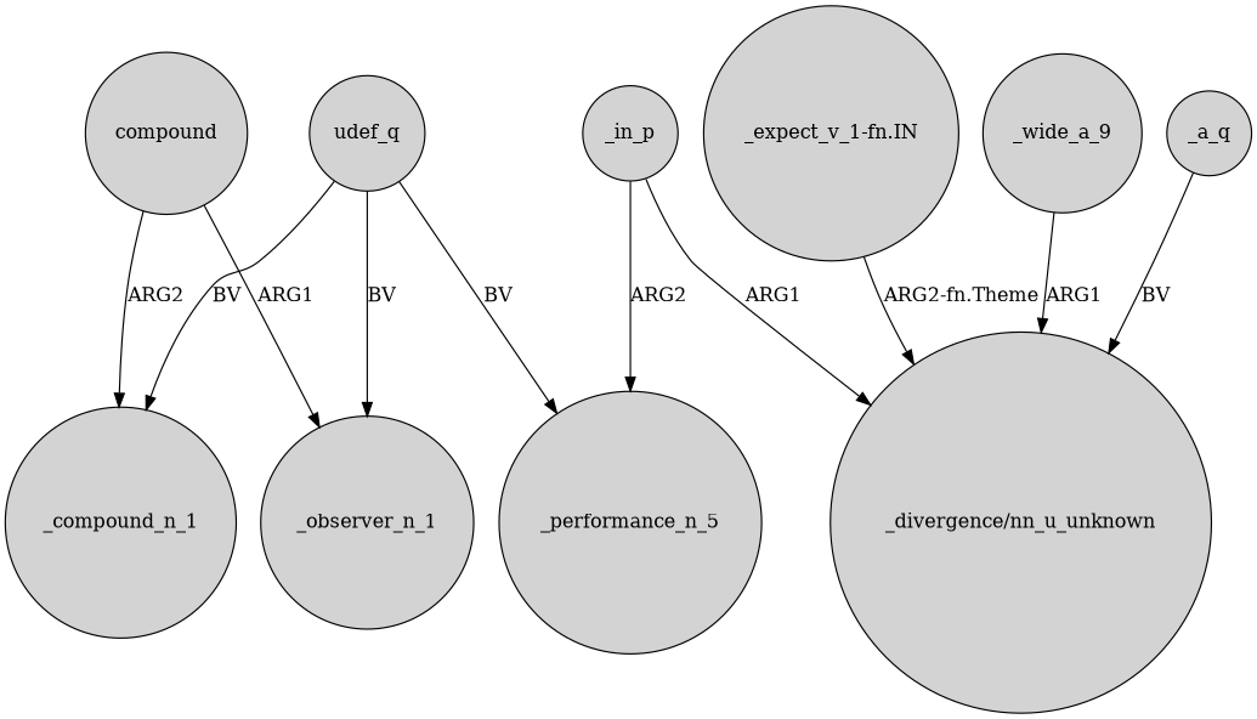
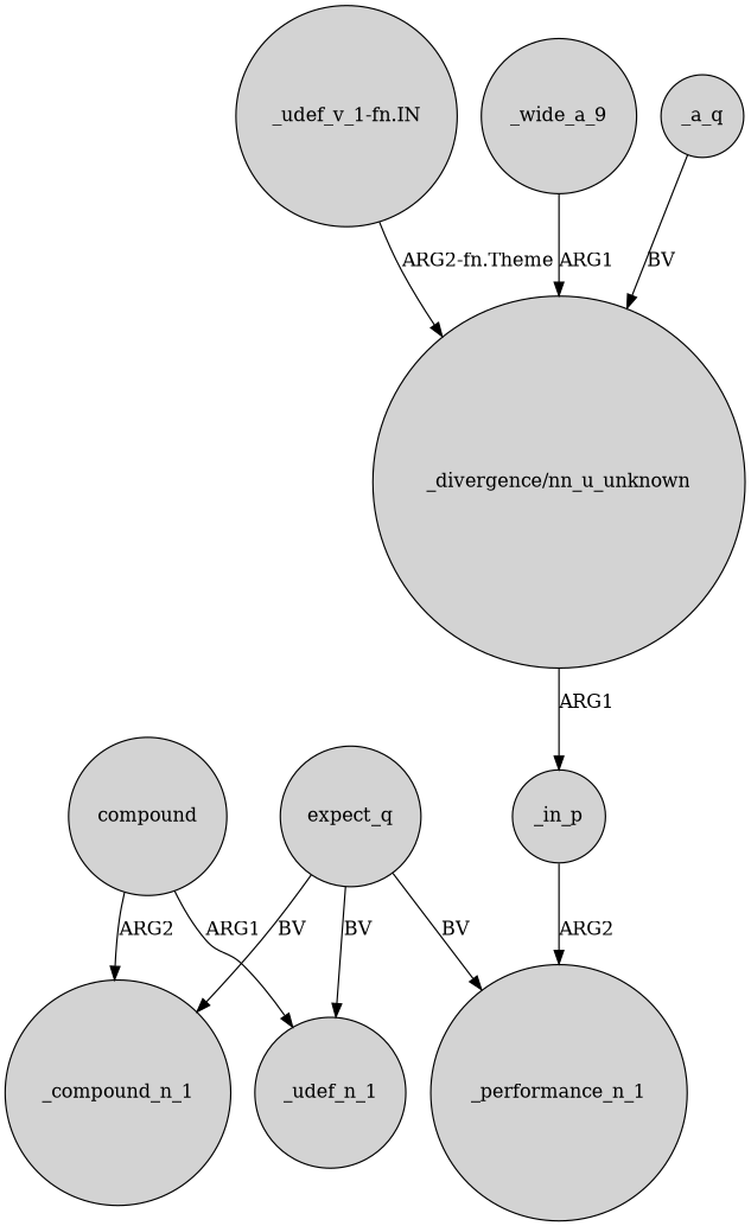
  digraph {
    node [shape=circle style=filled]
    compound
-   _observer_n_1
+   _observer_n_1 [label=_udef_n_1]
    n3 [label=_compound_n_1]
-   udef_q
-   _performance_n_1 [label=_performance_n_5]
-   "_expect_v_1-fn.IN"
+   udef_q [label=expect_q]
+   _performance_n_1
+   "_expect_v_1-fn.IN" [label="_udef_v_1-fn.IN"]
    "_divergence/nn_u_unknown"
    n8 [label=_wide_a_9]
    _a_q
    _in_p
    compound -> _observer_n_1 [label=ARG1]
    compound -> n3 [label=ARG2]
    udef_q -> _observer_n_1 [label=BV]
    udef_q -> n3 [label=BV]
    udef_q -> _performance_n_1 [label=BV]
    "_expect_v_1-fn.IN" -> "_divergence/nn_u_unknown" [label="ARG2-fn.Theme"]
    n8 -> "_divergence/nn_u_unknown" [label=ARG1]
    _a_q -> "_divergence/nn_u_unknown" [label=BV]
    _in_p -> _performance_n_1 [label=ARG2]
-   _in_p -> "_divergence/nn_u_unknown" [label=ARG1]
+   "_divergence/nn_u_unknown" -> _in_p [label=ARG1]
  }
